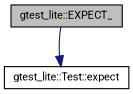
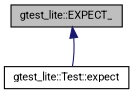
  digraph {
    rankdir=TB
    fontname=Roboto
    node [color=black fontname=Roboto fontsize=10 shape=record style=filled]
    n1 [fillcolor=grey75 fontcolor=black height=0.2 label="gtest_lite::EXPECT_" width=0.4]
    n2 [fillcolor=white height=0.2 label="gtest_lite::Test::expect" width=0.4]
-   n1 -> n2 [color=midnightblue fontname=Roboto fontsize=10 labelfontname=Helvetica labelfontsize=10 style=solid]
+   n2 -> n1 [color=midnightblue fontname=Roboto fontsize=10 labelfontname=Helvetica labelfontsize=10 style=solid]
  }
